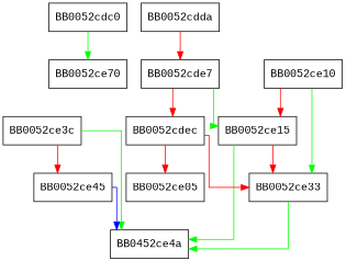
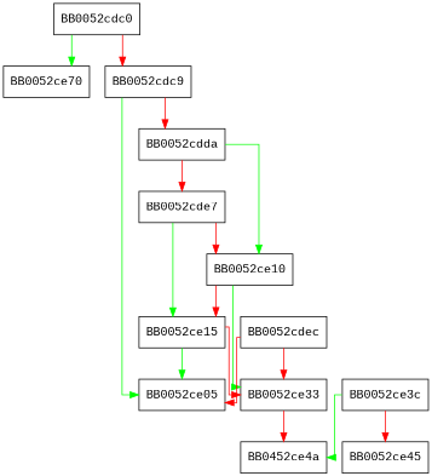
  digraph {
    fontname="Liberation Mono"
    splines=ortho
    node [fontname="Liberation Mono" shape=box]
    edge [color=red fontname="Liberation Mono"]
    BB0052cdc0
    BB0052ce70
+   BB0052cdc9
    BB0052ce05
    BB0052cdda
    BB0052ce10
    BB0052cde7
    BB0052ce15
    BB0052ce33
    BB0052cdec
    n11 [label=BB0452ce4a]
    BB0052ce3c
    BB0052ce45
    BB0052cdc0 -> BB0052ce70 [color=green]
+   BB0052cdc0 -> BB0052cdc9
+   BB0052cdc9 -> BB0052ce05 [color=green]
+   BB0052cdc9 -> BB0052cdda
+   BB0052cdda -> BB0052ce10 [color=green]
    BB0052cdda -> BB0052cde7
    BB0052ce10 -> BB0052ce15
    BB0052ce10 -> BB0052ce33 [color=green]
    BB0052cde7 -> BB0052ce15 [color=green]
-   BB0052cde7 -> BB0052cdec
-   BB0052ce15 -> n11 [color=green]
+   BB0052cde7 -> BB0052ce10
+   BB0052ce15 -> BB0052ce05 [color=green]
    BB0052ce15 -> BB0052ce33
-   BB0052ce33 -> n11 [color=green]
+   BB0052ce33 -> n11
    BB0052cdec -> BB0052ce05
    BB0052cdec -> BB0052ce33
    BB0052ce3c -> n11 [color=green]
    BB0052ce3c -> BB0052ce45
-   BB0052ce45 -> n11 [color=blue]
  }
